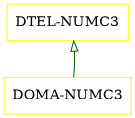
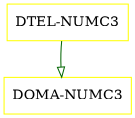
  digraph {
    node [color=yellow shape=box]
    "DTEL-NUMC3"
    "DOMA-NUMC3"
-   "DOMA-NUMC3" -> "DTEL-NUMC3" [color=darkgreen arrowhead=onormal]
+   "DTEL-NUMC3" -> "DOMA-NUMC3" [color=darkgreen arrowhead=onormal]
  }
